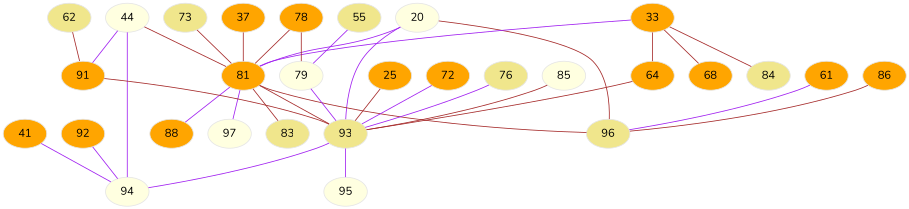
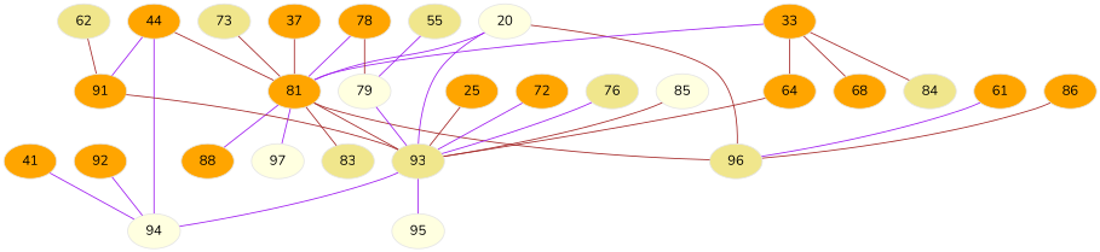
  graph {
    fontname=Nunito
    node [color=gray90 fillcolor=orange fontname=Nunito style=filled]
    edge [color=brown fontname=Nunito]
    20 [fillcolor=lightyellow super="+6"]
    81 [super="+15+14+9+80"]
    93 [fillcolor=khaki super="+90+75"]
    96 [fillcolor=khaki super="+77+8"]
    83 [fillcolor=khaki]
    88 [super="+18+39"]
    97 [fillcolor=lightyellow]
    94 [fillcolor=lightyellow super="+37"]
    95 [fillcolor=lightyellow]
    25
    n11 [label=37]
    64 [super="+60"]
    33
    68
    84 [fillcolor=khaki super="+51"]
    41
-   44 [fillcolor=lightyellow super="+34"]
+   44 [super="+34"]
    91 [super="+36+54"]
    79 [fillcolor=lightyellow super="+46"]
    55 [fillcolor=khaki]
    61 [super="+21"]
    62 [fillcolor=khaki]
    72
    73 [fillcolor=khaki]
    76 [fillcolor=khaki]
    78 [super="+43+58"]
    85 [fillcolor=lightyellow]
    86
    92 [super="+50"]
    20 -- 81 [color=purple]
    20 -- 93 [color=purple weight=2]
    20 -- 96 [weight=2]
    81 -- 93 [weight=5]
    81 -- 96 [weight=3]
    81 -- 83
    81 -- 88 [color=purple]
    81 -- 97 [color=purple]
    93 -- 94 [color=purple weight=2]
    93 -- 95 [color=purple]
    25 -- 93
    n11 -- 81
    64 -- 93 [weight=2]
    33 -- 81 [color=purple]
    33 -- 64 [weight=2]
    33 -- 68
    33 -- 84
    41 -- 94 [color=purple]
    44 -- 81 [weight=2]
    44 -- 94 [color=purple weight=2]
    44 -- 91 [color=purple]
    91 -- 93 [weight=2]
    79 -- 93 [color=purple weight=3]
    55 -- 79 [color=purple]
    61 -- 96 [color=purple]
    62 -- 91
    72 -- 93 [color=purple]
    73 -- 81
    76 -- 93 [color=purple]
-   78 -- 81
+   78 -- 81 [color=purple]
    78 -- 79
    85 -- 93
    86 -- 96
    92 -- 94 [color=purple]
  }
